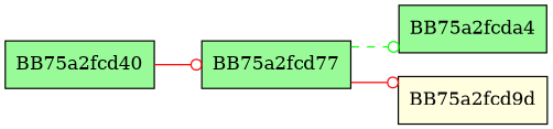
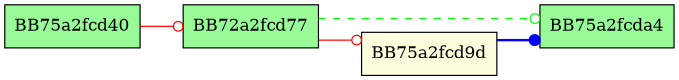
  digraph {
    rankdir=LR
    splines=ortho
    node [fillcolor=palegreen shape=box style=filled]
    edge [arrowhead=odot color=red style=solid]
    BB75a2fcd40
-   BB75a2fcd77
+   BB75a2fcd77 [label=BB72a2fcd77]
    BB75a2fcda4
    BB75a2fcd9d [fillcolor=lightyellow]
    BB75a2fcd40 -> BB75a2fcd77
    BB75a2fcd77 -> BB75a2fcda4 [color=green style=dashed]
    BB75a2fcd77 -> BB75a2fcd9d
+   BB75a2fcd9d -> BB75a2fcda4 [arrowhead=dot color=blue style=bold]
  }
